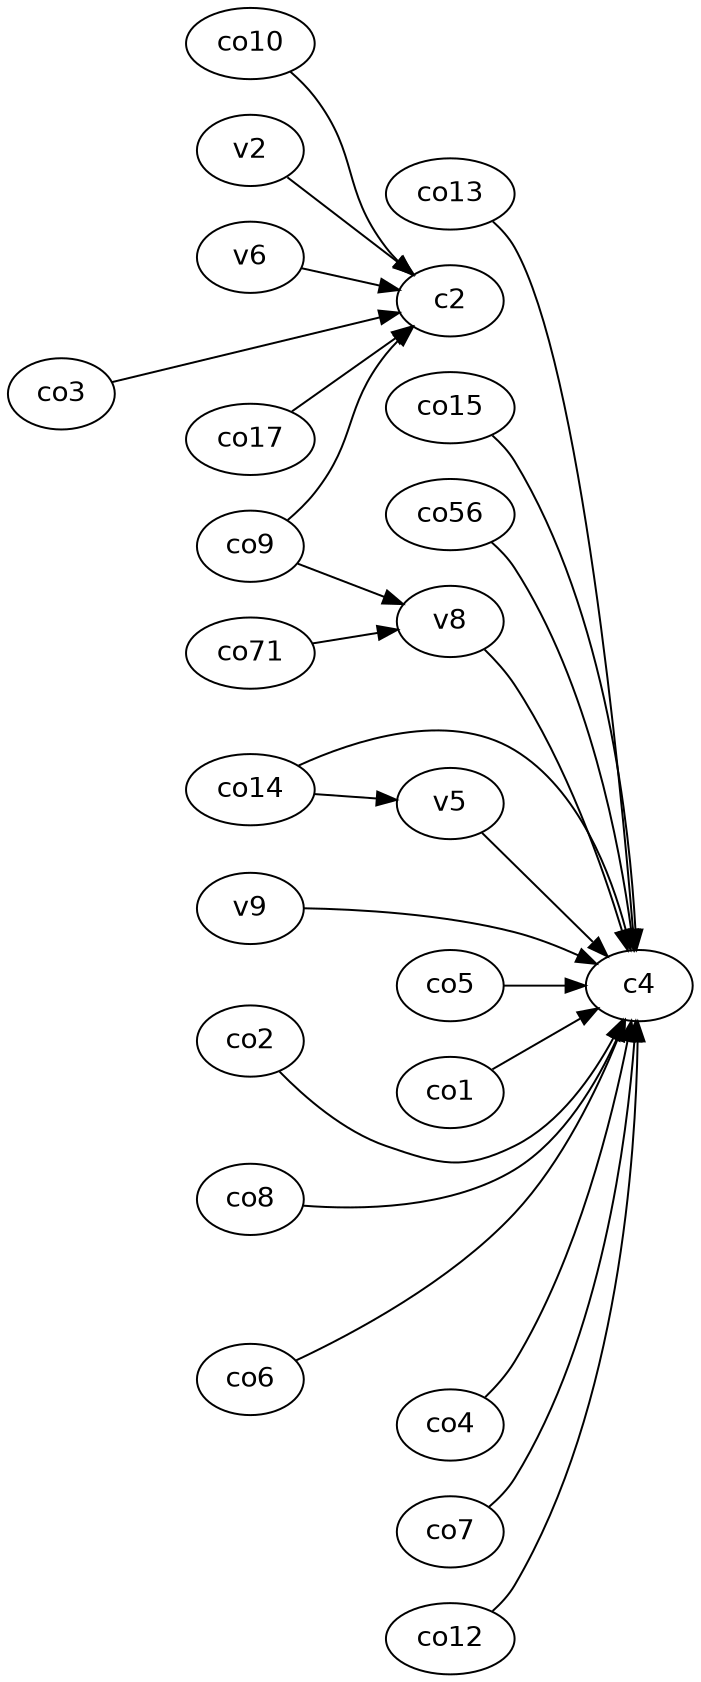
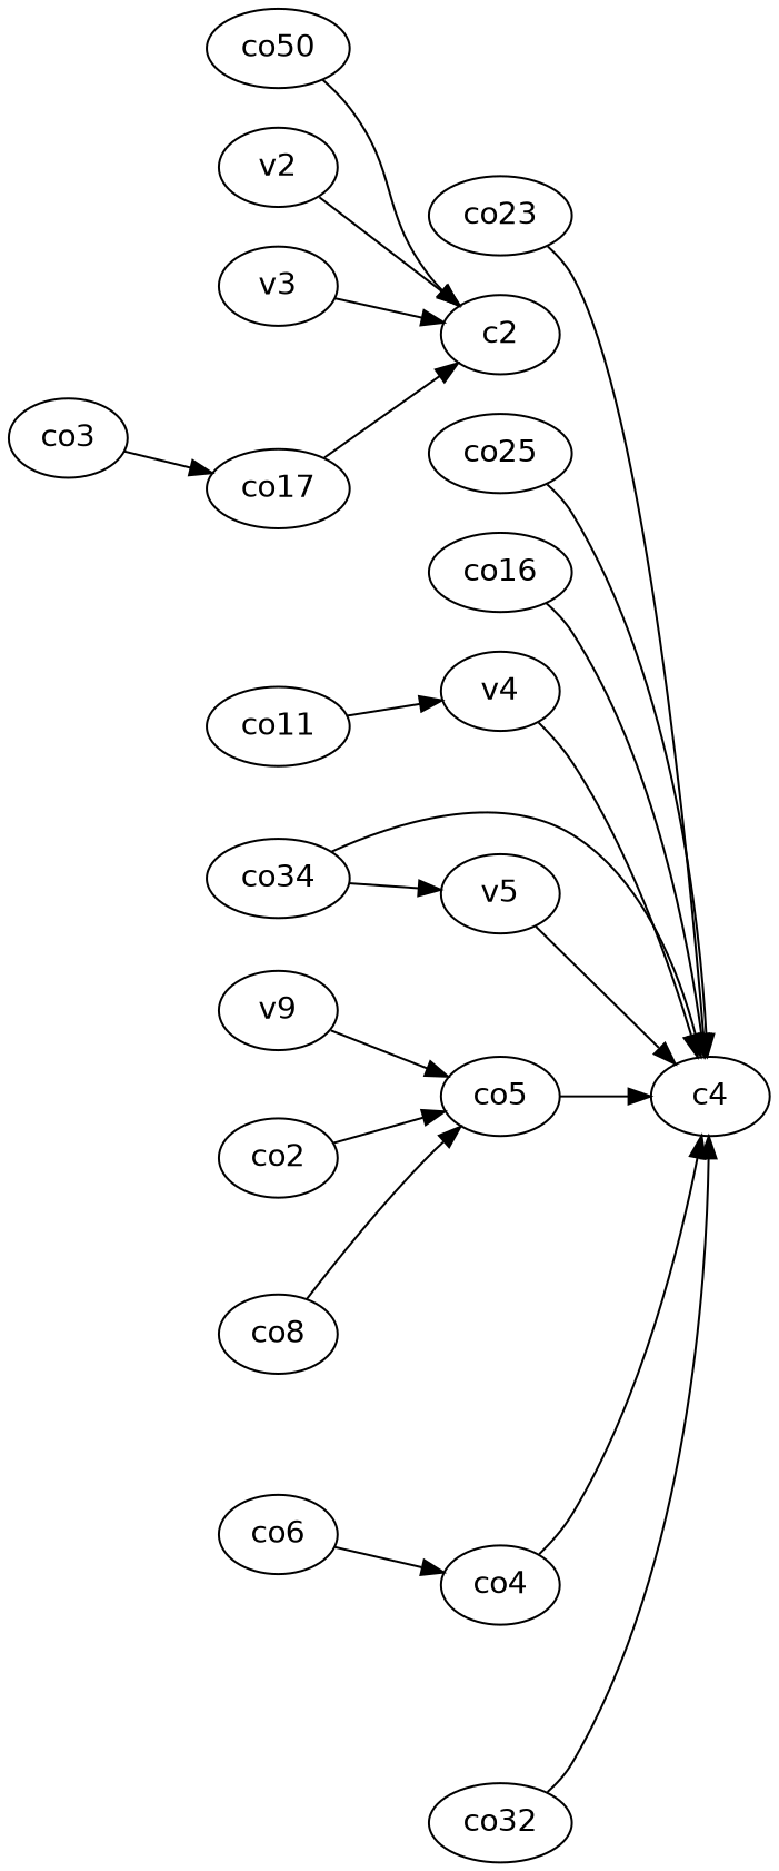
  strict digraph {
    fontname="DejaVu Sans"
    rankdir=LR
    node [fontname="DejaVu Sans"]
    edge [fontname="DejaVu Sans" weight=1]
    n1 [label=v9]
    n2 [label=c4]
    v2
    c2
-   v3 [label=v6]
-   v4 [label=v8]
+   v3
+   v4
    v5
-   co1
    co2
    co3
    co4
    co5
    co6
-   co7
    co8
-   co9
-   co10
-   co11 [label=co71]
-   co12
-   co13
-   co14
-   co15
-   co16 [label=co56]
+   co10 [label=co50]
+   co11
+   co12 [label=co32]
+   co13 [label=co23]
+   co14 [label=co34]
+   co15 [label=co25]
+   co16
    co17
-   n1 -> n2
+   n1 -> co5
    v2 -> c2
    v3 -> c2
    v4 -> n2
    v5 -> n2
-   co1 -> n2
-   co2 -> n2
-   co3 -> c2
+   co2 -> co5
+   co3 -> co17
    co4 -> n2
    co5 -> n2
-   co6 -> n2
-   co7 -> n2
-   co8 -> n2
-   co9 -> c2
-   co9 -> v4
+   co6 -> co4
+   co8 -> co5
    co10 -> c2
    co11 -> v4
    co12 -> n2
    co13 -> n2
    co14 -> n2
    co14 -> v5
    co15 -> n2
    co16 -> n2
    co17 -> c2
  }
